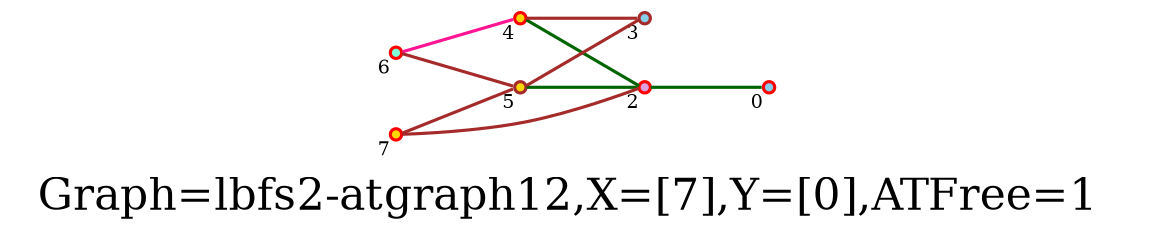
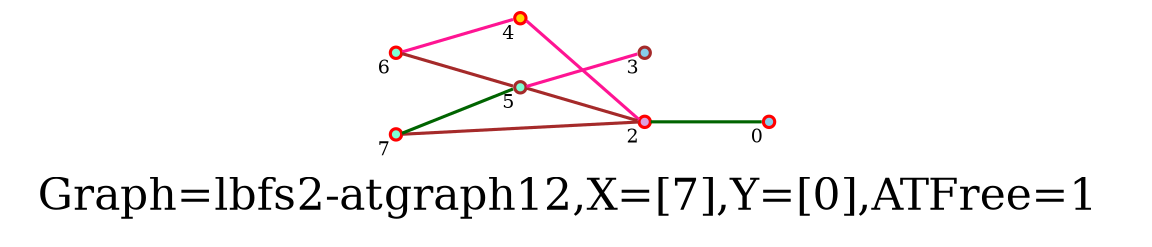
  graph {
    label="Graph=lbfs2-atgraph12,X=[7],Y=[0],ATFree=1 "
    labelloc=bottom
    rankdir=LR
    node [color=red fillcolor=skyblue fontsize=6 shape=point style=filled]
    edge [color=brown]
    0 [xlabel=0]
    2 [fillcolor=plum xlabel=2]
    3 [color=brown xlabel=3]
    4 [fillcolor=gold xlabel=4]
-   5 [color=brown fillcolor=gold xlabel=5]
+   5 [color=brown fillcolor=aquamarine xlabel=5]
    6 [fillcolor=aquamarine xlabel=6]
-   7 [fillcolor=gold xlabel=7]
+   7 [fillcolor=aquamarine xlabel=7]
    2 -- 0 [color=darkgreen]
-   4 -- 2 [color=darkgreen]
-   4 -- 3
-   5 -- 2 [color=darkgreen]
-   5 -- 3
+   4 -- 2 [color=deeppink]
+   5 -- 2
+   5 -- 3 [color=deeppink]
    6 -- 4 [color=deeppink]
    6 -- 5
    7 -- 2
-   7 -- 5
+   7 -- 5 [color=darkgreen]
  }
